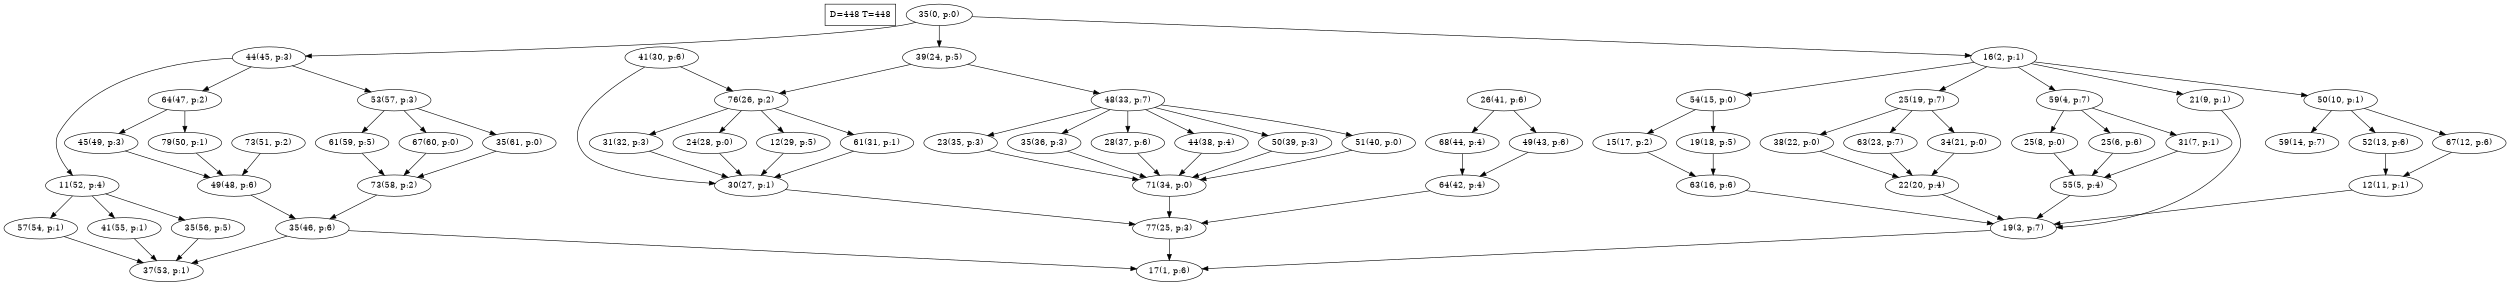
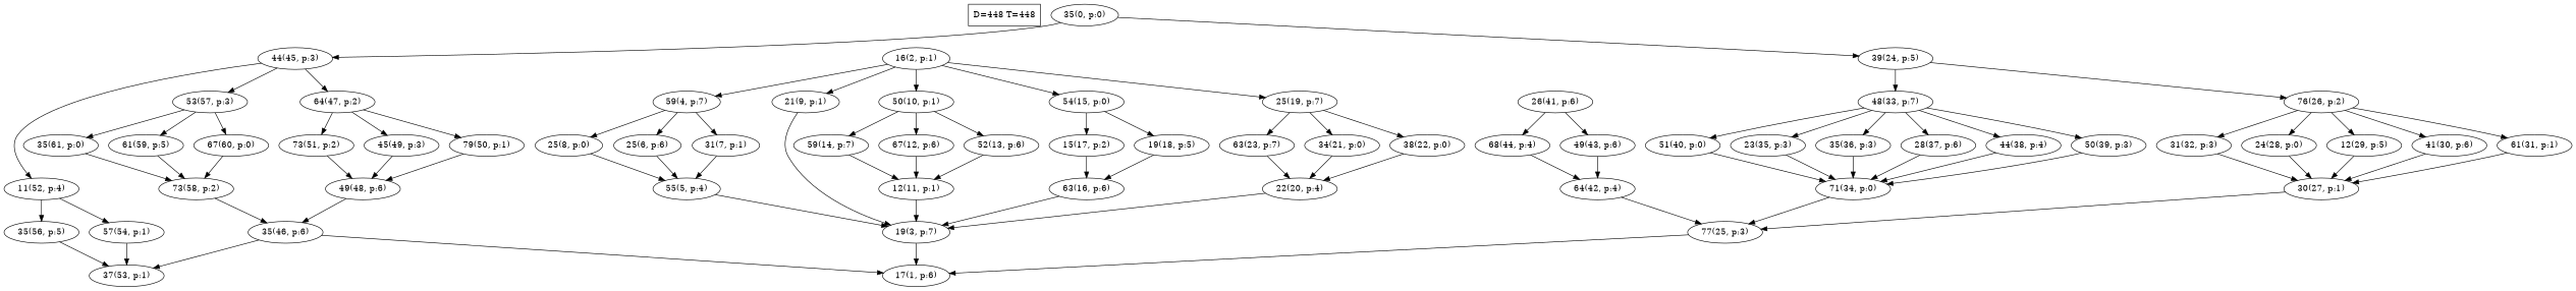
  digraph {
    n1 [label="D=448 T=448" shape=box]
    n2 [label="35(0, p:0)"]
    n3 [label="16(2, p:1)"]
    n4 [label="39(24, p:5)"]
    n5 [label="44(45, p:3)"]
    n6 [label="59(4, p:7)"]
    n7 [label="21(9, p:1)"]
    n8 [label="50(10, p:1)"]
    n9 [label="54(15, p:0)"]
    n10 [label="25(19, p:7)"]
    n11 [label="76(26, p:2)"]
    n12 [label="48(33, p:7)"]
    n13 [label="64(47, p:2)"]
    n14 [label="11(52, p:4)"]
    n15 [label="53(57, p:3)"]
    n16 [label="17(1, p:6)"]
    n17 [label="25(6, p:6)"]
    n18 [label="31(7, p:1)"]
    n19 [label="25(8, p:0)"]
    n20 [label="19(3, p:7)"]
    n21 [label="67(12, p:6)"]
    n22 [label="52(13, p:6)"]
    n23 [label="59(14, p:7)"]
    n24 [label="15(17, p:2)"]
    n25 [label="19(18, p:5)"]
    n26 [label="34(21, p:0)"]
    n27 [label="38(22, p:0)"]
    n28 [label="63(23, p:7)"]
    n29 [label="55(5, p:4)"]
    n30 [label="12(11, p:1)"]
    n31 [label="63(16, p:6)"]
    n32 [label="22(20, p:4)"]
    n33 [label="24(28, p:0)"]
    n34 [label="12(29, p:5)"]
    n35 [label="41(30, p:6)"]
    n36 [label="61(31, p:1)"]
    n37 [label="31(32, p:3)"]
    n38 [label="23(35, p:3)"]
    n39 [label="35(36, p:3)"]
    n40 [label="28(37, p:6)"]
    n41 [label="44(38, p:4)"]
    n42 [label="50(39, p:3)"]
    n43 [label="51(40, p:0)"]
    n44 [label="26(41, p:6)"]
    n45 [label="49(43, p:6)"]
    n46 [label="68(44, p:4)"]
    n47 [label="77(25, p:3)"]
    n48 [label="30(27, p:1)"]
    n49 [label="71(34, p:0)"]
    n50 [label="64(42, p:4)"]
    n51 [label="45(49, p:3)"]
    n52 [label="79(50, p:1)"]
    n53 [label="73(51, p:2)"]
    n54 [label="57(54, p:1)"]
-   n55 [label="41(55, p:1)"]
    n56 [label="35(56, p:5)"]
    n57 [label="61(59, p:5)"]
    n58 [label="67(60, p:0)"]
    n59 [label="35(61, p:0)"]
    n60 [label="35(46, p:6)"]
    n61 [label="37(53, p:1)"]
    n62 [label="49(48, p:6)"]
    n63 [label="73(58, p:2)"]
-   n2 -> n3
    n2 -> n4
    n2 -> n5
    n3 -> n6
    n3 -> n7
    n3 -> n8
    n3 -> n9
    n3 -> n10
    n4 -> n11
    n4 -> n12
    n5 -> n13
    n5 -> n14
    n5 -> n15
    n6 -> n17
    n6 -> n18
    n6 -> n19
    n7 -> n20
    n8 -> n21
    n8 -> n22
    n8 -> n23
    n9 -> n24
    n9 -> n25
    n10 -> n26
    n10 -> n27
    n10 -> n28
    n11 -> n33
    n11 -> n34
-   n35 -> n11
+   n11 -> n35
    n11 -> n36
    n11 -> n37
    n12 -> n38
    n12 -> n39
    n12 -> n40
    n12 -> n41
    n12 -> n42
    n12 -> n43
    n13 -> n51
    n13 -> n52
+   n13 -> n53
    n14 -> n54
-   n14 -> n55
    n14 -> n56
    n15 -> n57
    n15 -> n58
    n15 -> n59
    n17 -> n29
    n18 -> n29
    n19 -> n29
    n20 -> n16
    n21 -> n30
    n22 -> n30
+   n23 -> n30
    n24 -> n31
    n25 -> n31
    n26 -> n32
    n27 -> n32
    n28 -> n32
    n29 -> n20
    n30 -> n20
    n31 -> n20
    n32 -> n20
    n33 -> n48
    n34 -> n48
    n35 -> n48
    n36 -> n48
    n37 -> n48
    n38 -> n49
    n39 -> n49
    n40 -> n49
    n41 -> n49
    n42 -> n49
    n43 -> n49
    n44 -> n45
    n44 -> n46
    n45 -> n50
    n46 -> n50
    n47 -> n16
    n48 -> n47
    n49 -> n47
    n50 -> n47
    n51 -> n62
    n52 -> n62
    n53 -> n62
    n54 -> n61
-   n55 -> n61
    n56 -> n61
    n57 -> n63
    n58 -> n63
    n59 -> n63
    n60 -> n16
    n60 -> n61
    n62 -> n60
    n63 -> n60
  }
